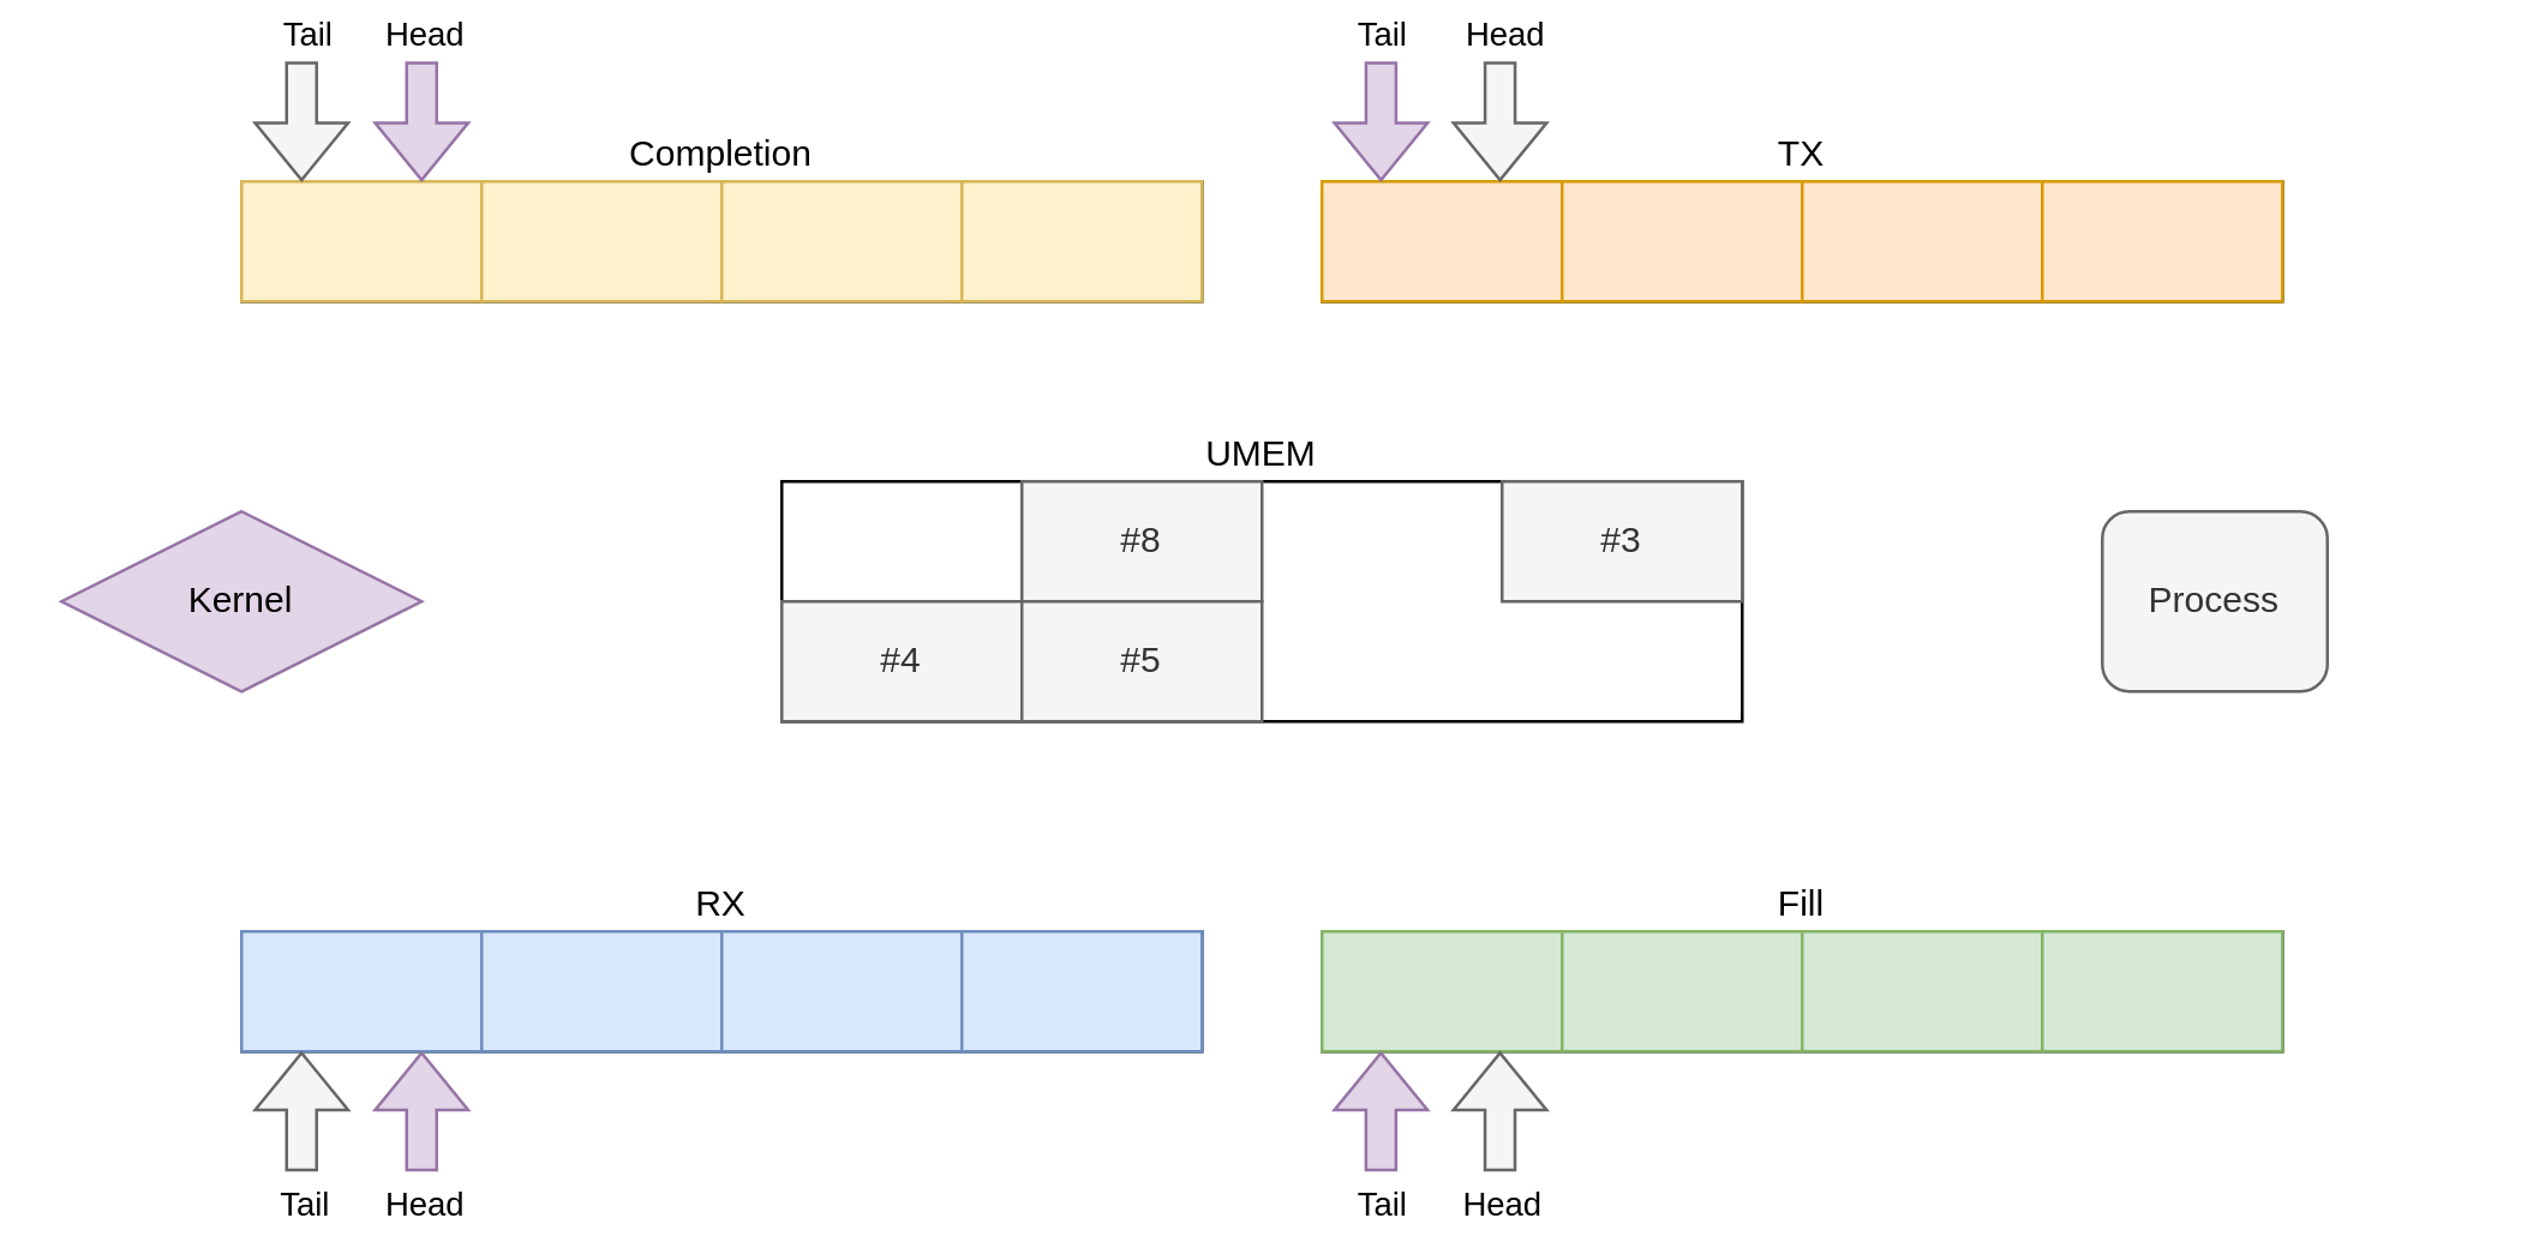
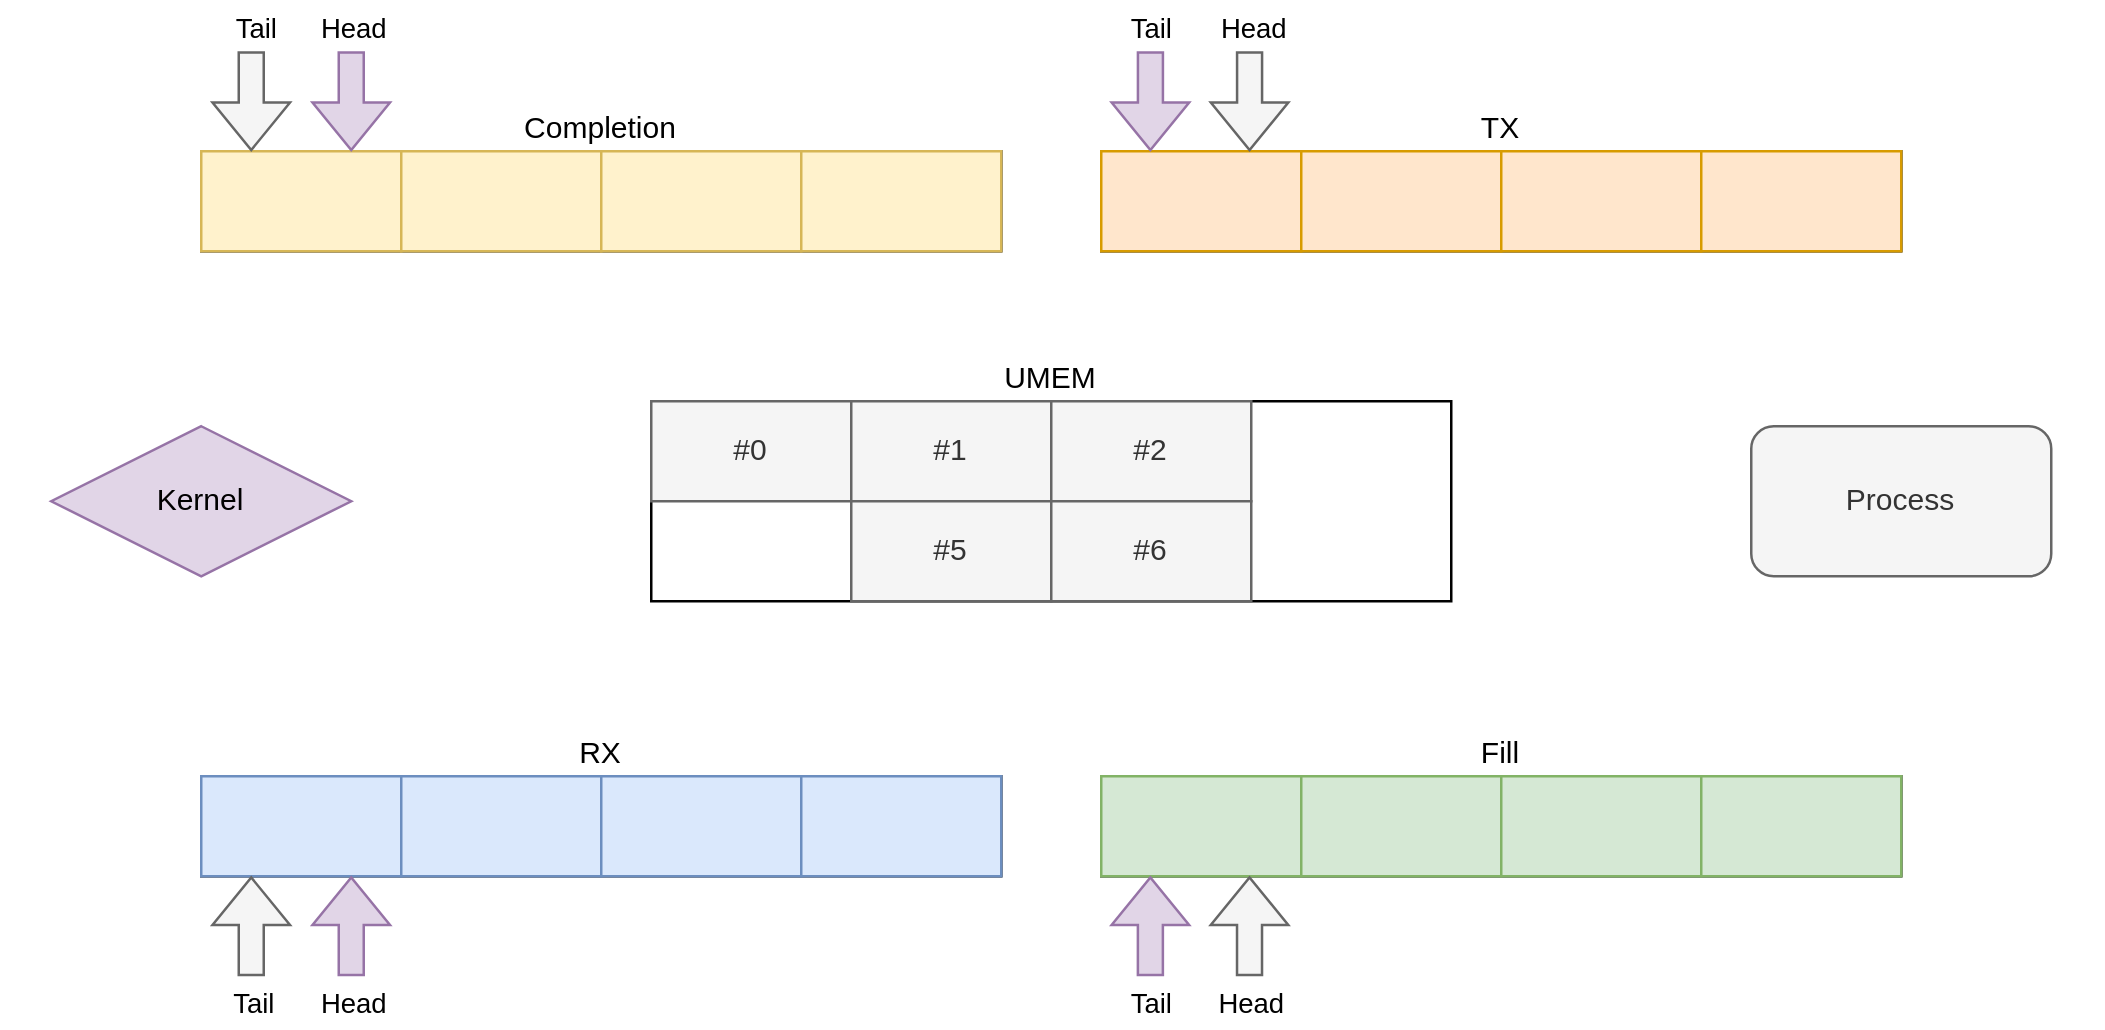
  <mxCell id="0" />
  <mxCell id="1" parent="0" />
  <mxCell id="2" value="RX" style="rounded=0;whiteSpace=wrap;html=1;labelPosition=center;verticalLabelPosition=top;align=center;verticalAlign=bottom;" parent="1" vertex="1"><mxGeometry x="80" y="310" width="320" height="40" as="geometry" /></mxCell>
  <mxCell id="3" value="UMEM" style="rounded=0;whiteSpace=wrap;html=1;verticalAlign=bottom;labelPosition=center;verticalLabelPosition=top;align=center;" parent="1" vertex="1"><mxGeometry x="260" y="160" width="320" height="80" as="geometry" /></mxCell>
- <mxCell id="5" value="#8" style="rounded=0;whiteSpace=wrap;html=1;fillColor=#f5f5f5;fontColor=#333333;strokeColor=#666666;" parent="1" vertex="1"><mxGeometry x="340" y="160" width="80" height="40" as="geometry" /></mxCell>
- <mxCell id="7" value="#3" style="rounded=0;whiteSpace=wrap;html=1;fillColor=#f5f5f5;fontColor=#333333;strokeColor=#666666;" parent="1" vertex="1"><mxGeometry x="500" y="160" width="80" height="40" as="geometry" /></mxCell>
- <mxCell id="8" value="#4" style="rounded=0;whiteSpace=wrap;html=1;fillColor=#f5f5f5;fontColor=#333333;strokeColor=#666666;" parent="1" vertex="1"><mxGeometry x="260" y="200" width="80" height="40" as="geometry" /></mxCell>
+ <mxCell id="4" value="#0" style="rounded=0;whiteSpace=wrap;html=1;fillColor=#f5f5f5;fontColor=#333333;strokeColor=#666666;" parent="1" vertex="1"><mxGeometry x="260" y="160" width="80" height="40" as="geometry" /></mxCell>
+ <mxCell id="5" value="#1" style="rounded=0;whiteSpace=wrap;html=1;fillColor=#f5f5f5;fontColor=#333333;strokeColor=#666666;" parent="1" vertex="1"><mxGeometry x="340" y="160" width="80" height="40" as="geometry" /></mxCell>
+ <mxCell id="6" value="#2" style="rounded=0;whiteSpace=wrap;html=1;fillColor=#f5f5f5;fontColor=#333333;strokeColor=#666666;" parent="1" vertex="1"><mxGeometry x="420" y="160" width="80" height="40" as="geometry" /></mxCell>
  <mxCell id="9" value="#5" style="rounded=0;whiteSpace=wrap;html=1;fillColor=#f5f5f5;fontColor=#333333;strokeColor=#666666;" parent="1" vertex="1"><mxGeometry x="340" y="200" width="80" height="40" as="geometry" /></mxCell>
+ <mxCell id="10" value="#6" style="rounded=0;whiteSpace=wrap;html=1;fillColor=#f5f5f5;fontColor=#333333;strokeColor=#666666;" parent="1" vertex="1"><mxGeometry x="420" y="200" width="80" height="40" as="geometry" /></mxCell>
  <mxCell id="11" value="" style="rounded=0;whiteSpace=wrap;html=1;fillColor=#dae8fc;strokeColor=#6c8ebf;" parent="1" vertex="1"><mxGeometry x="80" y="310" width="80" height="40" as="geometry" /></mxCell>
  <mxCell id="12" value="" style="rounded=0;whiteSpace=wrap;html=1;fillColor=#dae8fc;strokeColor=#6c8ebf;" parent="1" vertex="1"><mxGeometry x="160" y="310" width="80" height="40" as="geometry" /></mxCell>
  <mxCell id="13" value="" style="rounded=0;whiteSpace=wrap;html=1;fillColor=#dae8fc;strokeColor=#6c8ebf;" parent="1" vertex="1"><mxGeometry x="240" y="310" width="80" height="40" as="geometry" /></mxCell>
  <mxCell id="14" value="" style="rounded=0;whiteSpace=wrap;html=1;fillColor=#dae8fc;strokeColor=#6c8ebf;" parent="1" vertex="1"><mxGeometry x="320" y="310" width="80" height="40" as="geometry" /></mxCell>
  <mxCell id="15" value="" style="shape=flexArrow;endArrow=classic;html=1;rounded=0;fillColor=#e1d5e7;strokeColor=#9673a6;" parent="1" edge="1"><mxGeometry width="50" height="50" relative="1" as="geometry"><mxPoint x="140" y="390" as="sourcePoint" /><mxPoint x="140" y="350" as="targetPoint" /></mxGeometry></mxCell>
  <mxCell id="16" value="Head" style="edgeLabel;html=1;align=center;verticalAlign=middle;resizable=0;points=[];" parent="15" vertex="1" connectable="0"><mxGeometry x="-0.434" y="-5" relative="1" as="geometry"><mxPoint x="-5" y="21" as="offset" /></mxGeometry></mxCell>
  <mxCell id="17" value="" style="shape=flexArrow;endArrow=classic;html=1;rounded=0;fillColor=#f5f5f5;strokeColor=#666666;" parent="1" edge="1"><mxGeometry width="50" height="50" relative="1" as="geometry"><mxPoint x="100" y="390" as="sourcePoint" /><mxPoint x="100" y="350" as="targetPoint" /></mxGeometry></mxCell>
  <mxCell id="18" value="Tail" style="edgeLabel;html=1;align=center;verticalAlign=middle;resizable=0;points=[];" parent="17" vertex="1" connectable="0"><mxGeometry x="-0.434" y="-5" relative="1" as="geometry"><mxPoint x="-5" y="21" as="offset" /></mxGeometry></mxCell>
  <mxCell id="19" value="Fill" style="rounded=0;whiteSpace=wrap;html=1;labelPosition=center;verticalLabelPosition=top;align=center;verticalAlign=bottom;" parent="1" vertex="1"><mxGeometry x="440" y="310" width="320" height="40" as="geometry" /></mxCell>
  <mxCell id="20" value="" style="rounded=0;whiteSpace=wrap;html=1;fillColor=#d5e8d4;strokeColor=#82b366;" parent="1" vertex="1"><mxGeometry x="440" y="310" width="80" height="40" as="geometry" /></mxCell>
  <mxCell id="21" value="" style="rounded=0;whiteSpace=wrap;html=1;fillColor=#d5e8d4;strokeColor=#82b366;" parent="1" vertex="1"><mxGeometry x="520" y="310" width="80" height="40" as="geometry" /></mxCell>
  <mxCell id="22" value="" style="rounded=0;whiteSpace=wrap;html=1;fillColor=#d5e8d4;strokeColor=#82b366;" parent="1" vertex="1"><mxGeometry x="600" y="310" width="80" height="40" as="geometry" /></mxCell>
  <mxCell id="23" value="" style="rounded=0;whiteSpace=wrap;html=1;fillColor=#d5e8d4;strokeColor=#82b366;" parent="1" vertex="1"><mxGeometry x="680" y="310" width="80" height="40" as="geometry" /></mxCell>
  <mxCell id="24" value="Kernel" style="rhombus;whiteSpace=wrap;html=1;fillColor=#e1d5e7;strokeColor=#9673a6;" parent="1" vertex="1"><mxGeometry x="20" y="170" width="120" height="60" as="geometry" /></mxCell>
- <mxCell id="25" value="Process" style="rounded=1;whiteSpace=wrap;html=1;fillColor=#f5f5f5;strokeColor=#666666;fontColor=#333333;" parent="1" vertex="1"><mxGeometry x="700" y="170" width="75" height="60" as="geometry" /></mxCell>
+ <mxCell id="25" value="Process" style="rounded=1;whiteSpace=wrap;html=1;fillColor=#f5f5f5;strokeColor=#666666;fontColor=#333333;" parent="1" vertex="1"><mxGeometry x="700" y="170" width="120" height="60" as="geometry" /></mxCell>
  <mxCell id="26" value="TX" style="rounded=0;whiteSpace=wrap;html=1;labelPosition=center;verticalLabelPosition=top;align=center;verticalAlign=bottom;" parent="1" vertex="1"><mxGeometry x="440" y="60" width="320" height="40" as="geometry" /></mxCell>
  <mxCell id="27" value="" style="rounded=0;whiteSpace=wrap;html=1;fillColor=#ffe6cc;strokeColor=#d79b00;" parent="1" vertex="1"><mxGeometry x="440" y="60" width="80" height="40" as="geometry" /></mxCell>
  <mxCell id="28" value="" style="rounded=0;whiteSpace=wrap;html=1;fillColor=#ffe6cc;strokeColor=#d79b00;" parent="1" vertex="1"><mxGeometry x="520" y="60" width="80" height="40" as="geometry" /></mxCell>
  <mxCell id="29" value="" style="rounded=0;whiteSpace=wrap;html=1;fillColor=#ffe6cc;strokeColor=#d79b00;" parent="1" vertex="1"><mxGeometry x="600" y="60" width="80" height="40" as="geometry" /></mxCell>
  <mxCell id="30" value="" style="rounded=0;whiteSpace=wrap;html=1;fillColor=#ffe6cc;strokeColor=#d79b00;" parent="1" vertex="1"><mxGeometry x="680" y="60" width="80" height="40" as="geometry" /></mxCell>
  <mxCell id="31" value="Completion" style="rounded=0;whiteSpace=wrap;html=1;labelPosition=center;verticalLabelPosition=top;align=center;verticalAlign=bottom;" parent="1" vertex="1"><mxGeometry x="80" y="60" width="320" height="40" as="geometry" /></mxCell>
  <mxCell id="32" value="" style="rounded=0;whiteSpace=wrap;html=1;fillColor=#fff2cc;strokeColor=#d6b656;" parent="1" vertex="1"><mxGeometry x="80" y="60" width="80" height="40" as="geometry" /></mxCell>
  <mxCell id="33" value="" style="rounded=0;whiteSpace=wrap;html=1;fillColor=#fff2cc;strokeColor=#d6b656;" parent="1" vertex="1"><mxGeometry x="160" y="60" width="80" height="40" as="geometry" /></mxCell>
  <mxCell id="34" value="" style="rounded=0;whiteSpace=wrap;html=1;fillColor=#fff2cc;strokeColor=#d6b656;" parent="1" vertex="1"><mxGeometry x="240" y="60" width="80" height="40" as="geometry" /></mxCell>
  <mxCell id="35" value="" style="rounded=0;whiteSpace=wrap;html=1;fillColor=#fff2cc;strokeColor=#d6b656;" parent="1" vertex="1"><mxGeometry x="320" y="60" width="80" height="40" as="geometry" /></mxCell>
  <mxCell id="36" value="" style="shape=flexArrow;endArrow=classic;html=1;rounded=0;fillColor=#e1d5e7;strokeColor=#9673a6;" parent="1" edge="1"><mxGeometry width="50" height="50" relative="1" as="geometry"><mxPoint x="459.65" y="390" as="sourcePoint" /><mxPoint x="459.65" y="350" as="targetPoint" /></mxGeometry></mxCell>
  <mxCell id="37" value="Tail" style="edgeLabel;html=1;align=center;verticalAlign=middle;resizable=0;points=[];" parent="36" vertex="1" connectable="0"><mxGeometry x="-0.434" y="-5" relative="1" as="geometry"><mxPoint x="-5" y="21" as="offset" /></mxGeometry></mxCell>
  <mxCell id="38" value="" style="shape=flexArrow;endArrow=classic;html=1;rounded=0;fillColor=#f5f5f5;strokeColor=#666666;" parent="1" edge="1"><mxGeometry width="50" height="50" relative="1" as="geometry"><mxPoint x="499.31" y="390" as="sourcePoint" /><mxPoint x="499.31" y="350" as="targetPoint" /></mxGeometry></mxCell>
  <mxCell id="39" value="Head" style="edgeLabel;html=1;align=center;verticalAlign=middle;resizable=0;points=[];" parent="38" vertex="1" connectable="0"><mxGeometry x="-0.434" y="-5" relative="1" as="geometry"><mxPoint x="-5" y="21" as="offset" /></mxGeometry></mxCell>
  <mxCell id="40" value="" style="shape=flexArrow;endArrow=classic;html=1;rounded=0;fillColor=#e1d5e7;strokeColor=#9673a6;" parent="1" edge="1"><mxGeometry width="50" height="50" relative="1" as="geometry"><mxPoint x="459.67" y="20" as="sourcePoint" /><mxPoint x="459.67" y="60" as="targetPoint" /></mxGeometry></mxCell>
  <mxCell id="41" value="Tail" style="edgeLabel;html=1;align=center;verticalAlign=middle;resizable=0;points=[];" parent="40" vertex="1" connectable="0"><mxGeometry x="-0.434" y="-5" relative="1" as="geometry"><mxPoint x="5" y="-21" as="offset" /></mxGeometry></mxCell>
  <mxCell id="42" value="" style="shape=flexArrow;endArrow=classic;html=1;rounded=0;fillColor=#f5f5f5;strokeColor=#666666;" parent="1" edge="1"><mxGeometry width="50" height="50" relative="1" as="geometry"><mxPoint x="499.33" y="20" as="sourcePoint" /><mxPoint x="499.33" y="60" as="targetPoint" /></mxGeometry></mxCell>
  <mxCell id="43" value="Head" style="edgeLabel;html=1;align=center;verticalAlign=middle;resizable=0;points=[];" parent="42" vertex="1" connectable="0"><mxGeometry x="-0.434" y="-5" relative="1" as="geometry"><mxPoint x="6" y="-21" as="offset" /></mxGeometry></mxCell>
  <mxCell id="44" value="" style="shape=flexArrow;endArrow=classic;html=1;rounded=0;fillColor=#e1d5e7;strokeColor=#9673a6;" parent="1" edge="1"><mxGeometry width="50" height="50" relative="1" as="geometry"><mxPoint x="140" y="20" as="sourcePoint" /><mxPoint x="140" y="60" as="targetPoint" /></mxGeometry></mxCell>
  <mxCell id="45" value="Head" style="edgeLabel;html=1;align=center;verticalAlign=middle;resizable=0;points=[];" parent="44" vertex="1" connectable="0"><mxGeometry x="-0.434" y="-5" relative="1" as="geometry"><mxPoint x="5" y="-21" as="offset" /></mxGeometry></mxCell>
  <mxCell id="46" value="" style="shape=flexArrow;endArrow=classic;html=1;rounded=0;fillColor=#f5f5f5;strokeColor=#666666;" parent="1" edge="1"><mxGeometry width="50" height="50" relative="1" as="geometry"><mxPoint x="100" y="20" as="sourcePoint" /><mxPoint x="100" y="60" as="targetPoint" /></mxGeometry></mxCell>
  <mxCell id="47" value="Tail" style="edgeLabel;html=1;align=center;verticalAlign=middle;resizable=0;points=[];" parent="46" vertex="1" connectable="0"><mxGeometry x="-0.434" y="-5" relative="1" as="geometry"><mxPoint x="6" y="-21" as="offset" /></mxGeometry></mxCell>
